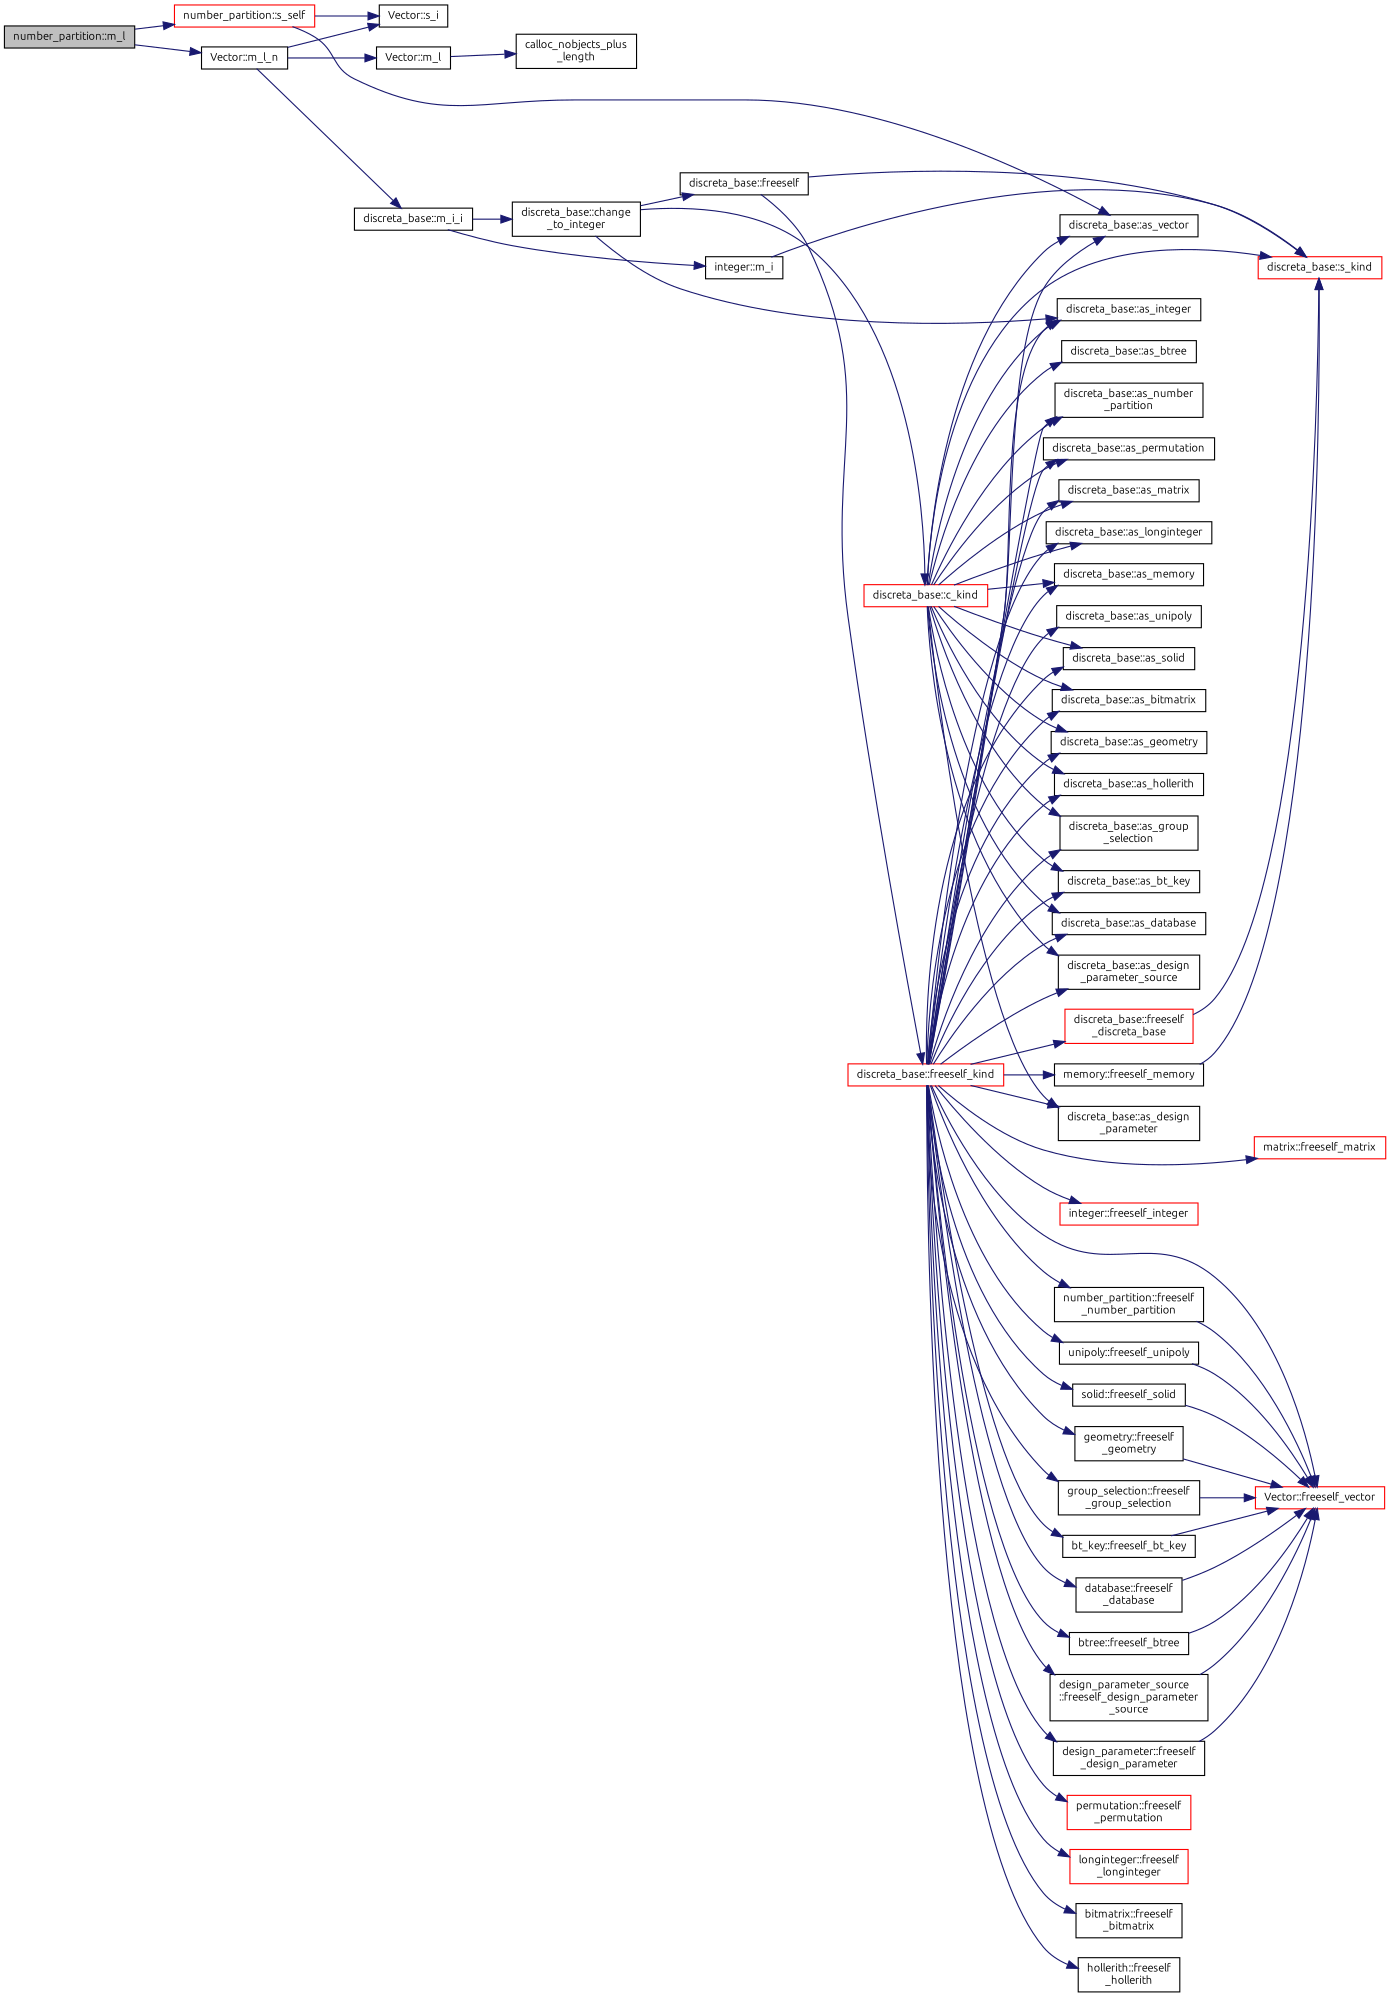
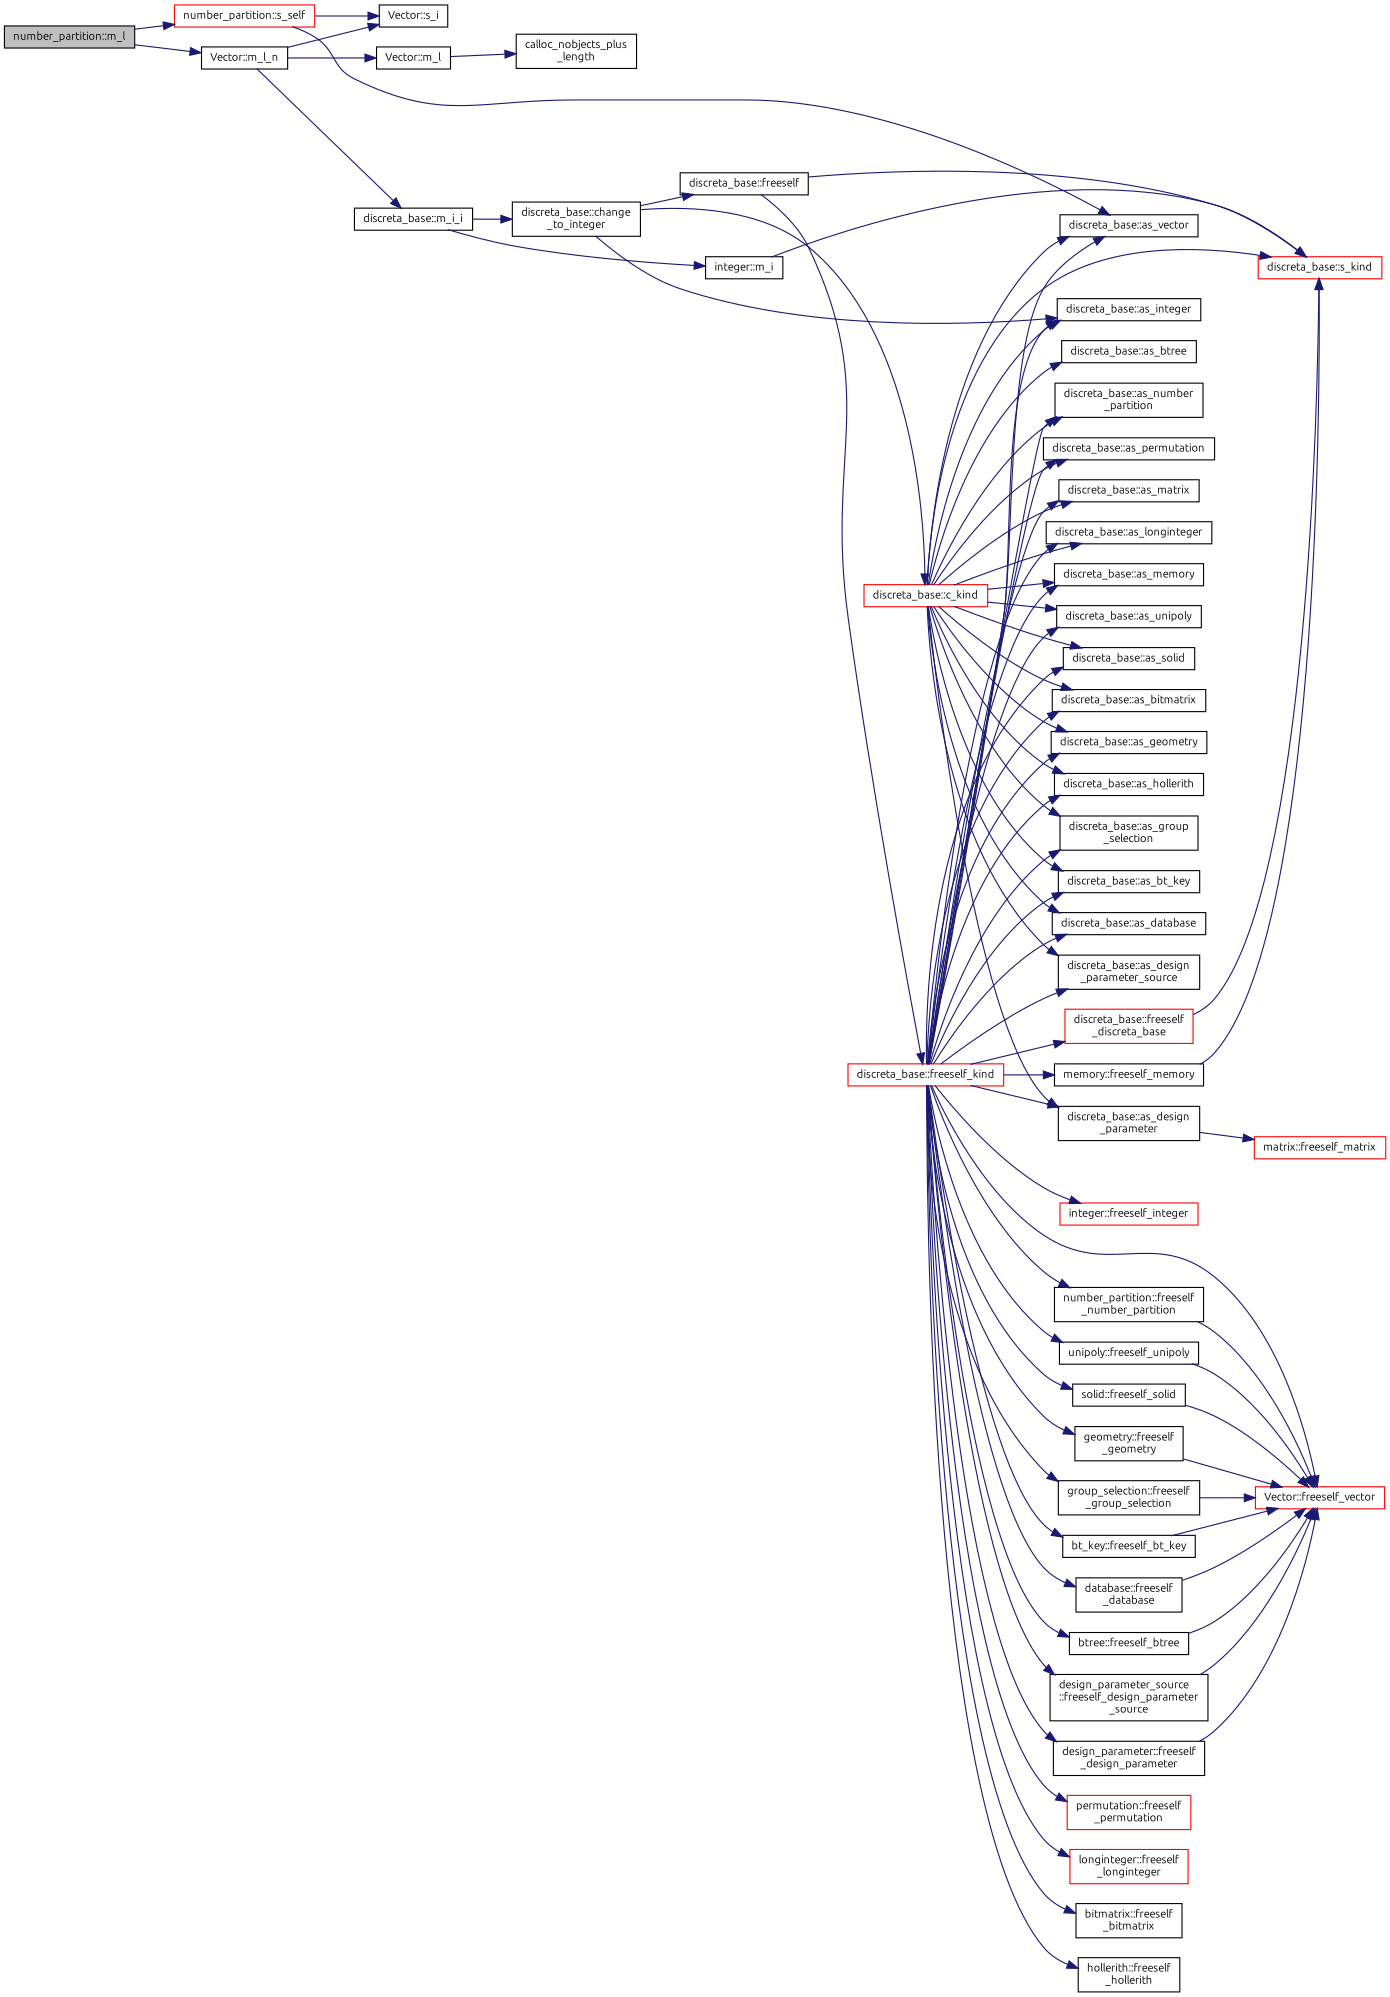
  digraph {
    fontname=Ubuntu
    rankdir=LR
    node [color=black fillcolor=white fontname=Ubuntu fontsize=10 shape=record style=filled]
    edge [color=midnightblue fontname=Ubuntu fontsize=10 labelfontname=Helvetica labelfontsize=10 style=solid]
    n1 [fillcolor=grey75 fontcolor=black height=0.2 label="number_partition::m_l" width=0.4]
    n2 [color=red height=0.2 label="number_partition::s_self" width=0.4]
    n3 [height=0.2 label="Vector::m_l_n" width=0.4]
    n4 [height=0.2 label="Vector::s_i" width=0.4]
    n5 [height=0.2 label="discreta_base::as_vector" width=0.4]
    n6 [height=0.2 label="Vector::m_l" width=0.4]
    n7 [height=0.2 label="discreta_base::m_i_i" width=0.4]
    n8 [height=0.2 label="calloc_nobjects_plus\l_length" width=0.4]
    n9 [height=0.2 label="discreta_base::change\l_to_integer" width=0.4]
    n10 [height=0.2 label="integer::m_i" width=0.4]
    n11 [height=0.2 label="discreta_base::freeself" width=0.4]
    n12 [color=red height=0.2 label="discreta_base::freeself_kind" width=0.4]
    n13 [color=red height=0.2 label="discreta_base::s_kind" width=0.4]
    n14 [color=red height=0.2 label="discreta_base::freeself\l_discreta_base" width=0.4]
    n15 [height=0.2 label="discreta_base::as_integer" width=0.4]
    n16 [color=red height=0.2 label="integer::freeself_integer" width=0.4]
    n17 [color=red height=0.2 label="Vector::freeself_vector" width=0.4]
    n18 [height=0.2 label="discreta_base::as_number\l_partition" width=0.4]
    n19 [height=0.2 label="number_partition::freeself\l_number_partition" width=0.4]
    n20 [height=0.2 label="discreta_base::as_permutation" width=0.4]
    n21 [color=red height=0.2 label="permutation::freeself\l_permutation" width=0.4]
    n22 [height=0.2 label="discreta_base::as_matrix" width=0.4]
    n23 [color=red height=0.2 label="matrix::freeself_matrix" width=0.4]
    n24 [height=0.2 label="discreta_base::as_longinteger" width=0.4]
    n25 [color=red height=0.2 label="longinteger::freeself\l_longinteger" width=0.4]
    n26 [height=0.2 label="discreta_base::as_memory" width=0.4]
    n27 [height=0.2 label="memory::freeself_memory" width=0.4]
    n28 [height=0.2 label="discreta_base::as_unipoly" width=0.4]
    n29 [height=0.2 label="unipoly::freeself_unipoly" width=0.4]
    n30 [height=0.2 label="discreta_base::as_solid" width=0.4]
    n31 [height=0.2 label="solid::freeself_solid" width=0.4]
    n32 [height=0.2 label="discreta_base::as_bitmatrix" width=0.4]
    n33 [height=0.2 label="bitmatrix::freeself\l_bitmatrix" width=0.4]
    n34 [height=0.2 label="discreta_base::as_geometry" width=0.4]
    n35 [height=0.2 label="geometry::freeself\l_geometry" width=0.4]
    n36 [height=0.2 label="discreta_base::as_hollerith" width=0.4]
    n37 [height=0.2 label="hollerith::freeself\l_hollerith" width=0.4]
    n38 [height=0.2 label="discreta_base::as_group\l_selection" width=0.4]
    n39 [height=0.2 label="group_selection::freeself\l_group_selection" width=0.4]
    n40 [height=0.2 label="discreta_base::as_bt_key" width=0.4]
    n41 [height=0.2 label="bt_key::freeself_bt_key" width=0.4]
    n42 [height=0.2 label="discreta_base::as_database" width=0.4]
    n43 [height=0.2 label="database::freeself\l_database" width=0.4]
    n44 [height=0.2 label="btree::freeself_btree" width=0.4]
    n45 [height=0.2 label="discreta_base::as_design\l_parameter_source" width=0.4]
    n46 [height=0.2 label="design_parameter_source\l::freeself_design_parameter\l_source" width=0.4]
    n47 [height=0.2 label="discreta_base::as_design\l_parameter" width=0.4]
    n48 [height=0.2 label="design_parameter::freeself\l_design_parameter" width=0.4]
    n49 [height=0.2 label="discreta_base::as_btree" width=0.4]
    n50 [color=red height=0.2 label="discreta_base::c_kind" width=0.4]
    n1 -> n2
    n1 -> n3
    n2 -> n4
    n2 -> n5
    n3 -> n4
    n3 -> n6
    n3 -> n7
    n6 -> n8
    n7 -> n9
    n7 -> n10
    n9 -> n11
    n9 -> n15
    n9 -> n50
    n10 -> n13
    n11 -> n12
    n11 -> n13
    n12 -> n5
    n12 -> n14
    n12 -> n15
    n12 -> n16
    n12 -> n17
    n12 -> n18
    n12 -> n19
    n12 -> n20
    n12 -> n21
    n12 -> n22
-   n12 -> n23
+   n47 -> n23
    n12 -> n24
    n12 -> n25
    n12 -> n26
    n12 -> n27
    n12 -> n28
    n12 -> n29
    n12 -> n30
    n12 -> n31
    n12 -> n32
    n12 -> n33
    n12 -> n34
    n12 -> n35
    n12 -> n36
    n12 -> n37
    n12 -> n38
    n12 -> n39
    n12 -> n40
    n12 -> n41
    n12 -> n42
    n12 -> n43
    n12 -> n44
    n12 -> n45
    n12 -> n46
    n12 -> n47
    n12 -> n48
    n14 -> n13
    n19 -> n17
    n27 -> n13
    n29 -> n17
    n31 -> n17
    n35 -> n17
    n39 -> n17
    n41 -> n17
    n43 -> n17
    n44 -> n17
    n46 -> n17
    n48 -> n17
    n50 -> n5
    n50 -> n13
    n50 -> n15
    n50 -> n18
    n50 -> n20
    n50 -> n22
    n50 -> n24
    n50 -> n26
+   n50 -> n28
    n50 -> n30
    n50 -> n32
    n50 -> n34
    n50 -> n36
    n50 -> n38
    n50 -> n40
    n50 -> n42
    n50 -> n45
    n50 -> n47
    n50 -> n49
  }
